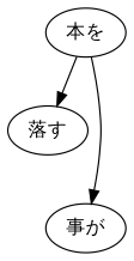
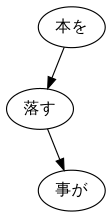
  digraph {
    fontname="IBM Plex Sans"
    node [fontname="IBM Plex Sans"]
    edge [fontname="IBM Plex Sans"]
    n1 [label="本を"]
    n2 [label="落す"]
    n3 [label="事が"]
    n1 -> n2
-   n1 -> n3
+   n2 -> n3
  }
